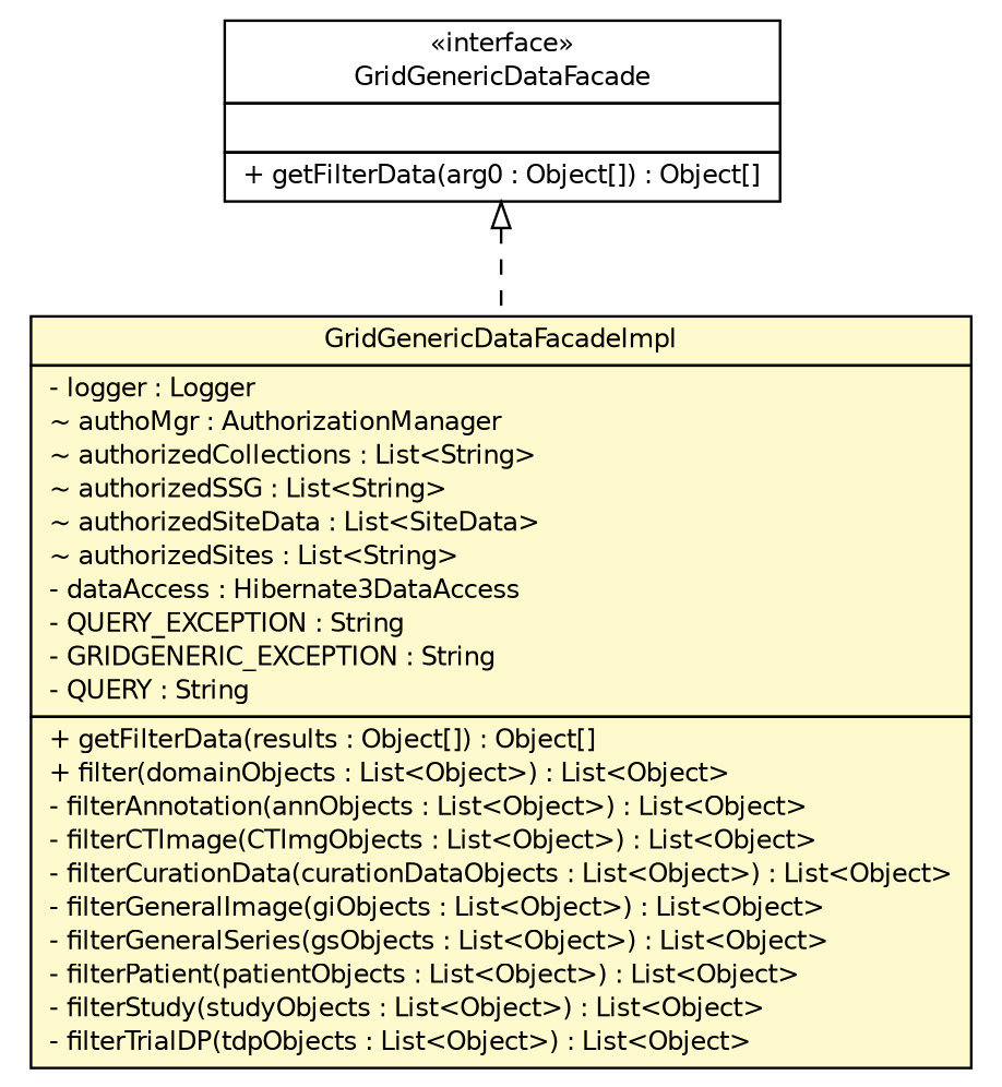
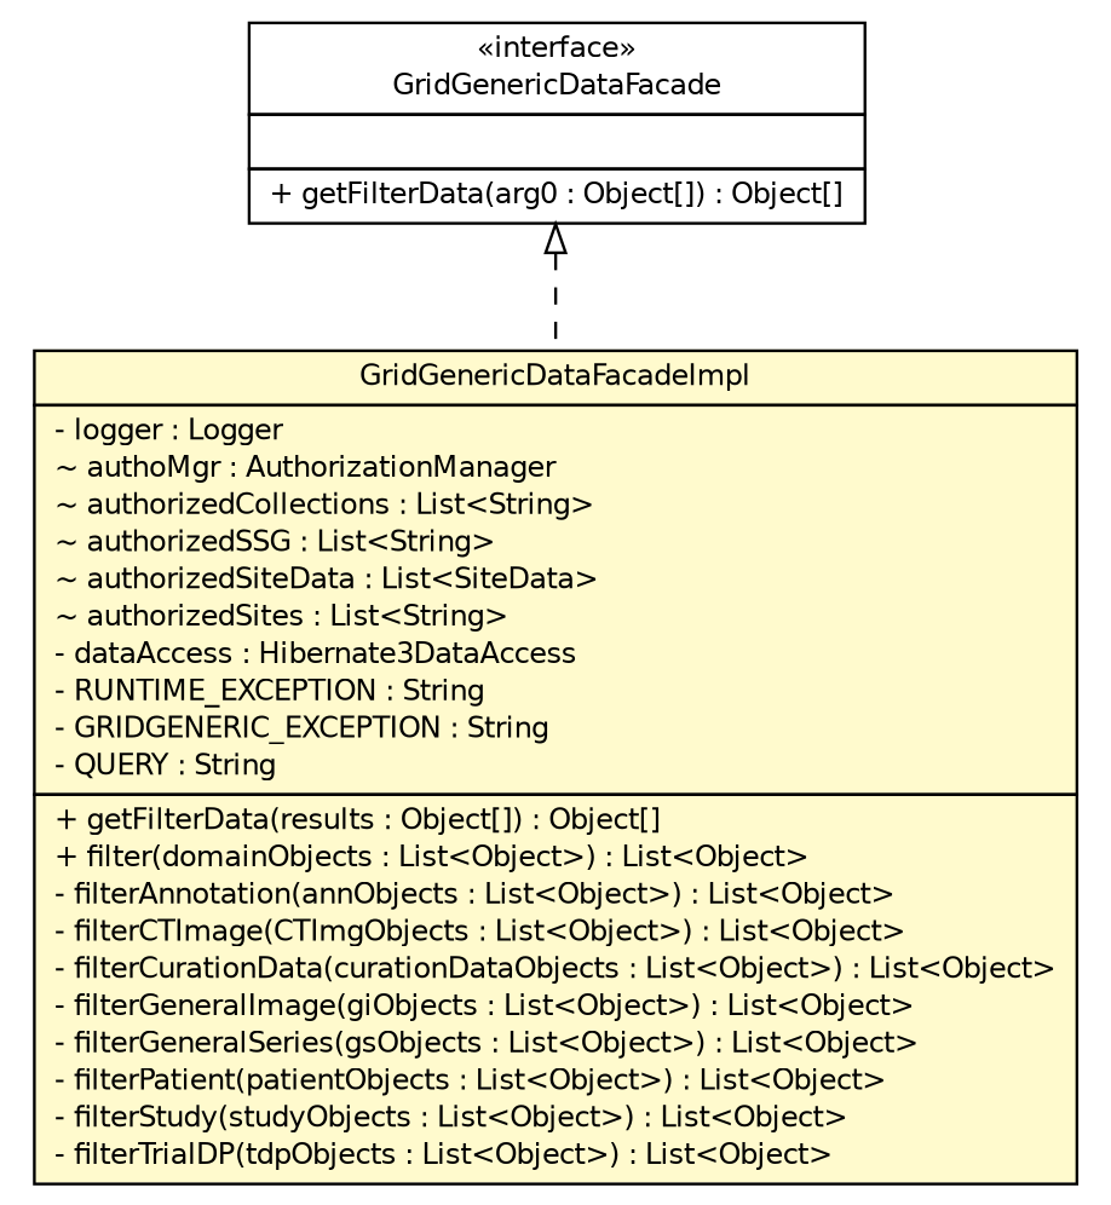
  digraph {
    node [fontcolor=black fontname=Helvetica fontsize=10.0 shape=plaintext]
-   n1 [label=<<table border="0" cellborder="1" cellspacing="0" cellpadding="2" port="p" bgcolor="lemonChiffon" href="./GridGenericDataFacadeImpl.html"> 		<tr><td><table border="0" cellspacing="0" cellpadding="1"> 			<tr><td> GridGenericDataFacadeImpl </td></tr> 		</table></td></tr> 		<tr><td><table border="0" cellspacing="0" cellpadding="1"> 			<tr><td align="left"> - logger : Logger </td></tr> 			<tr><td align="left"> ~ authoMgr : AuthorizationManager </td></tr> 			<tr><td align="left"> ~ authorizedCollections : List&lt;String&gt; </td></tr> 			<tr><td align="left"> ~ authorizedSSG : List&lt;String&gt; </td></tr> 			<tr><td align="left"> ~ authorizedSiteData : List&lt;SiteData&gt; </td></tr> 			<tr><td align="left"> ~ authorizedSites : List&lt;String&gt; </td></tr> 			<tr><td align="left"> - dataAccess : Hibernate3DataAccess </td></tr> 			<tr><td align="left"> - QUERY_EXCEPTION : String </td></tr> 			<tr><td align="left"> - GRIDGENERIC_EXCEPTION : String </td></tr> 			<tr><td align="left"> - QUERY : String </td></tr> 		</table></td></tr> 		<tr><td><table border="0" cellspacing="0" cellpadding="1"> 			<tr><td align="left"> + getFilterData(results : Object[]) : Object[] </td></tr> 			<tr><td align="left"> + filter(domainObjects : List&lt;Object&gt;) : List&lt;Object&gt; </td></tr> 			<tr><td align="left"> - filterAnnotation(annObjects : List&lt;Object&gt;) : List&lt;Object&gt; </td></tr> 			<tr><td align="left"> - filterCTImage(CTImgObjects : List&lt;Object&gt;) : List&lt;Object&gt; </td></tr> 			<tr><td align="left"> - filterCurationData(curationDataObjects : List&lt;Object&gt;) : List&lt;Object&gt; </td></tr> 			<tr><td align="left"> - filterGeneralImage(giObjects : List&lt;Object&gt;) : List&lt;Object&gt; </td></tr> 			<tr><td align="left"> - filterGeneralSeries(gsObjects : List&lt;Object&gt;) : List&lt;Object&gt; </td></tr> 			<tr><td align="left"> - filterPatient(patientObjects : List&lt;Object&gt;) : List&lt;Object&gt; </td></tr> 			<tr><td align="left"> - filterStudy(studyObjects : List&lt;Object&gt;) : List&lt;Object&gt; </td></tr> 			<tr><td align="left"> - filterTrialDP(tdpObjects : List&lt;Object&gt;) : List&lt;Object&gt; </td></tr> 		</table></td></tr> 		</table>>]
+   n1 [label=<<table border="0" cellborder="1" cellspacing="0" cellpadding="2" port="p" bgcolor="lemonChiffon" href="./GridGenericDataFacadeImpl.html"> 		<tr><td><table border="0" cellspacing="0" cellpadding="1"> 			<tr><td> GridGenericDataFacadeImpl </td></tr> 		</table></td></tr> 		<tr><td><table border="0" cellspacing="0" cellpadding="1"> 			<tr><td align="left"> - logger : Logger </td></tr> 			<tr><td align="left"> ~ authoMgr : AuthorizationManager </td></tr> 			<tr><td align="left"> ~ authorizedCollections : List&lt;String&gt; </td></tr> 			<tr><td align="left"> ~ authorizedSSG : List&lt;String&gt; </td></tr> 			<tr><td align="left"> ~ authorizedSiteData : List&lt;SiteData&gt; </td></tr> 			<tr><td align="left"> ~ authorizedSites : List&lt;String&gt; </td></tr> 			<tr><td align="left"> - dataAccess : Hibernate3DataAccess </td></tr> 			<tr><td align="left"> - RUNTIME_EXCEPTION : String </td></tr> 			<tr><td align="left"> - GRIDGENERIC_EXCEPTION : String </td></tr> 			<tr><td align="left"> - QUERY : String </td></tr> 		</table></td></tr> 		<tr><td><table border="0" cellspacing="0" cellpadding="1"> 			<tr><td align="left"> + getFilterData(results : Object[]) : Object[] </td></tr> 			<tr><td align="left"> + filter(domainObjects : List&lt;Object&gt;) : List&lt;Object&gt; </td></tr> 			<tr><td align="left"> - filterAnnotation(annObjects : List&lt;Object&gt;) : List&lt;Object&gt; </td></tr> 			<tr><td align="left"> - filterCTImage(CTImgObjects : List&lt;Object&gt;) : List&lt;Object&gt; </td></tr> 			<tr><td align="left"> - filterCurationData(curationDataObjects : List&lt;Object&gt;) : List&lt;Object&gt; </td></tr> 			<tr><td align="left"> - filterGeneralImage(giObjects : List&lt;Object&gt;) : List&lt;Object&gt; </td></tr> 			<tr><td align="left"> - filterGeneralSeries(gsObjects : List&lt;Object&gt;) : List&lt;Object&gt; </td></tr> 			<tr><td align="left"> - filterPatient(patientObjects : List&lt;Object&gt;) : List&lt;Object&gt; </td></tr> 			<tr><td align="left"> - filterStudy(studyObjects : List&lt;Object&gt;) : List&lt;Object&gt; </td></tr> 			<tr><td align="left"> - filterTrialDP(tdpObjects : List&lt;Object&gt;) : List&lt;Object&gt; </td></tr> 		</table></td></tr> 		</table>>]
    n2 [label=<<table border="0" cellborder="1" cellspacing="0" cellpadding="2" port="p" href="http://java.sun.com/j2se/1.4.2/docs/api/gov/nih/nci/ncia/grid/GridGenericDataFacade.html"> 		<tr><td><table border="0" cellspacing="0" cellpadding="1"> 			<tr><td> &laquo;interface&raquo; </td></tr> 			<tr><td> GridGenericDataFacade </td></tr> 		</table></td></tr> 		<tr><td><table border="0" cellspacing="0" cellpadding="1"> 			<tr><td align="left">  </td></tr> 		</table></td></tr> 		<tr><td><table border="0" cellspacing="0" cellpadding="1"> 			<tr><td align="left"> + getFilterData(arg0 : Object[]) : Object[] </td></tr> 		</table></td></tr> 		</table>>]
    n2 -> n1 [arrowtail=empty dir=back fontname=Helvetica fontsize=10 headport=p labelfontname=Helvetica labelfontsize=10 style=dashed tailport=p]
  }
